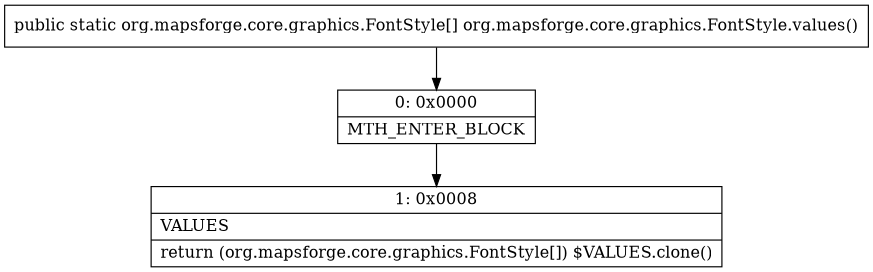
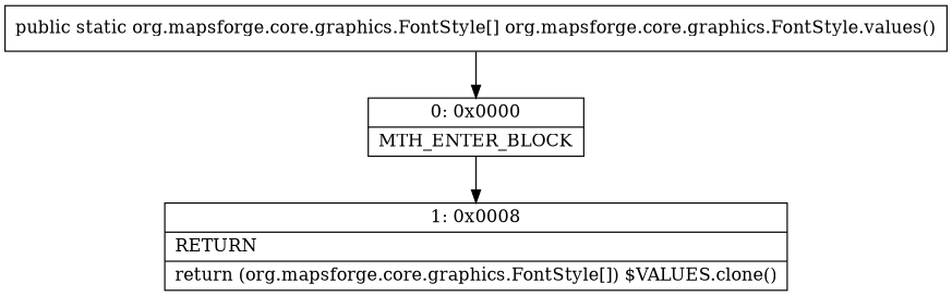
  digraph {
    node [shape=record]
    n1 [label="{0\:\ 0x0000|MTH_ENTER_BLOCK\l}"]
-   n2 [label="{1\:\ 0x0008|VALUES\l|return (org.mapsforge.core.graphics.FontStyle[]) $VALUES.clone()\l}"]
+   n2 [label="{1\:\ 0x0008|RETURN\l|return (org.mapsforge.core.graphics.FontStyle[]) $VALUES.clone()\l}"]
    n3 [label="{public static org.mapsforge.core.graphics.FontStyle[] org.mapsforge.core.graphics.FontStyle.values() }"]
    n1 -> n2
    n3 -> n1
  }
